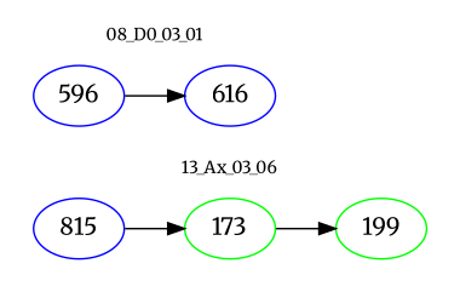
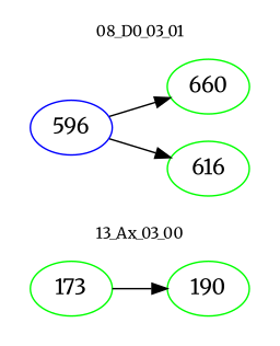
  digraph {
    fontname=Merriweather
    rankdir=LR
    node [color=blue fontname=Merriweather]
    edge [color=black fontname=Merriweather]
-   n1 [label=815]
    n2 [color=green label=173]
-   n3 [color=green label=199]
-   n4 [label=616]
+   n3 [color=green label=190]
+   n4 [color=green label=616]
    n5 [label=596]
+   n6 [color=green label=660]
    subgraph cluster_1 {
      color=white
      fontsize=10
-     label="13_Ax_03_06"
-     n1
+     label="13_Ax_03_00"
      n2
      n3
    }
    subgraph cluster_2 {
      color=white
      fontsize=10
      label="08_D0_03_01"
      n4
      n5
+     n6
    }
-   n1 -> n2
    n2 -> n3
    n5 -> n4
+   n5 -> n6
  }
